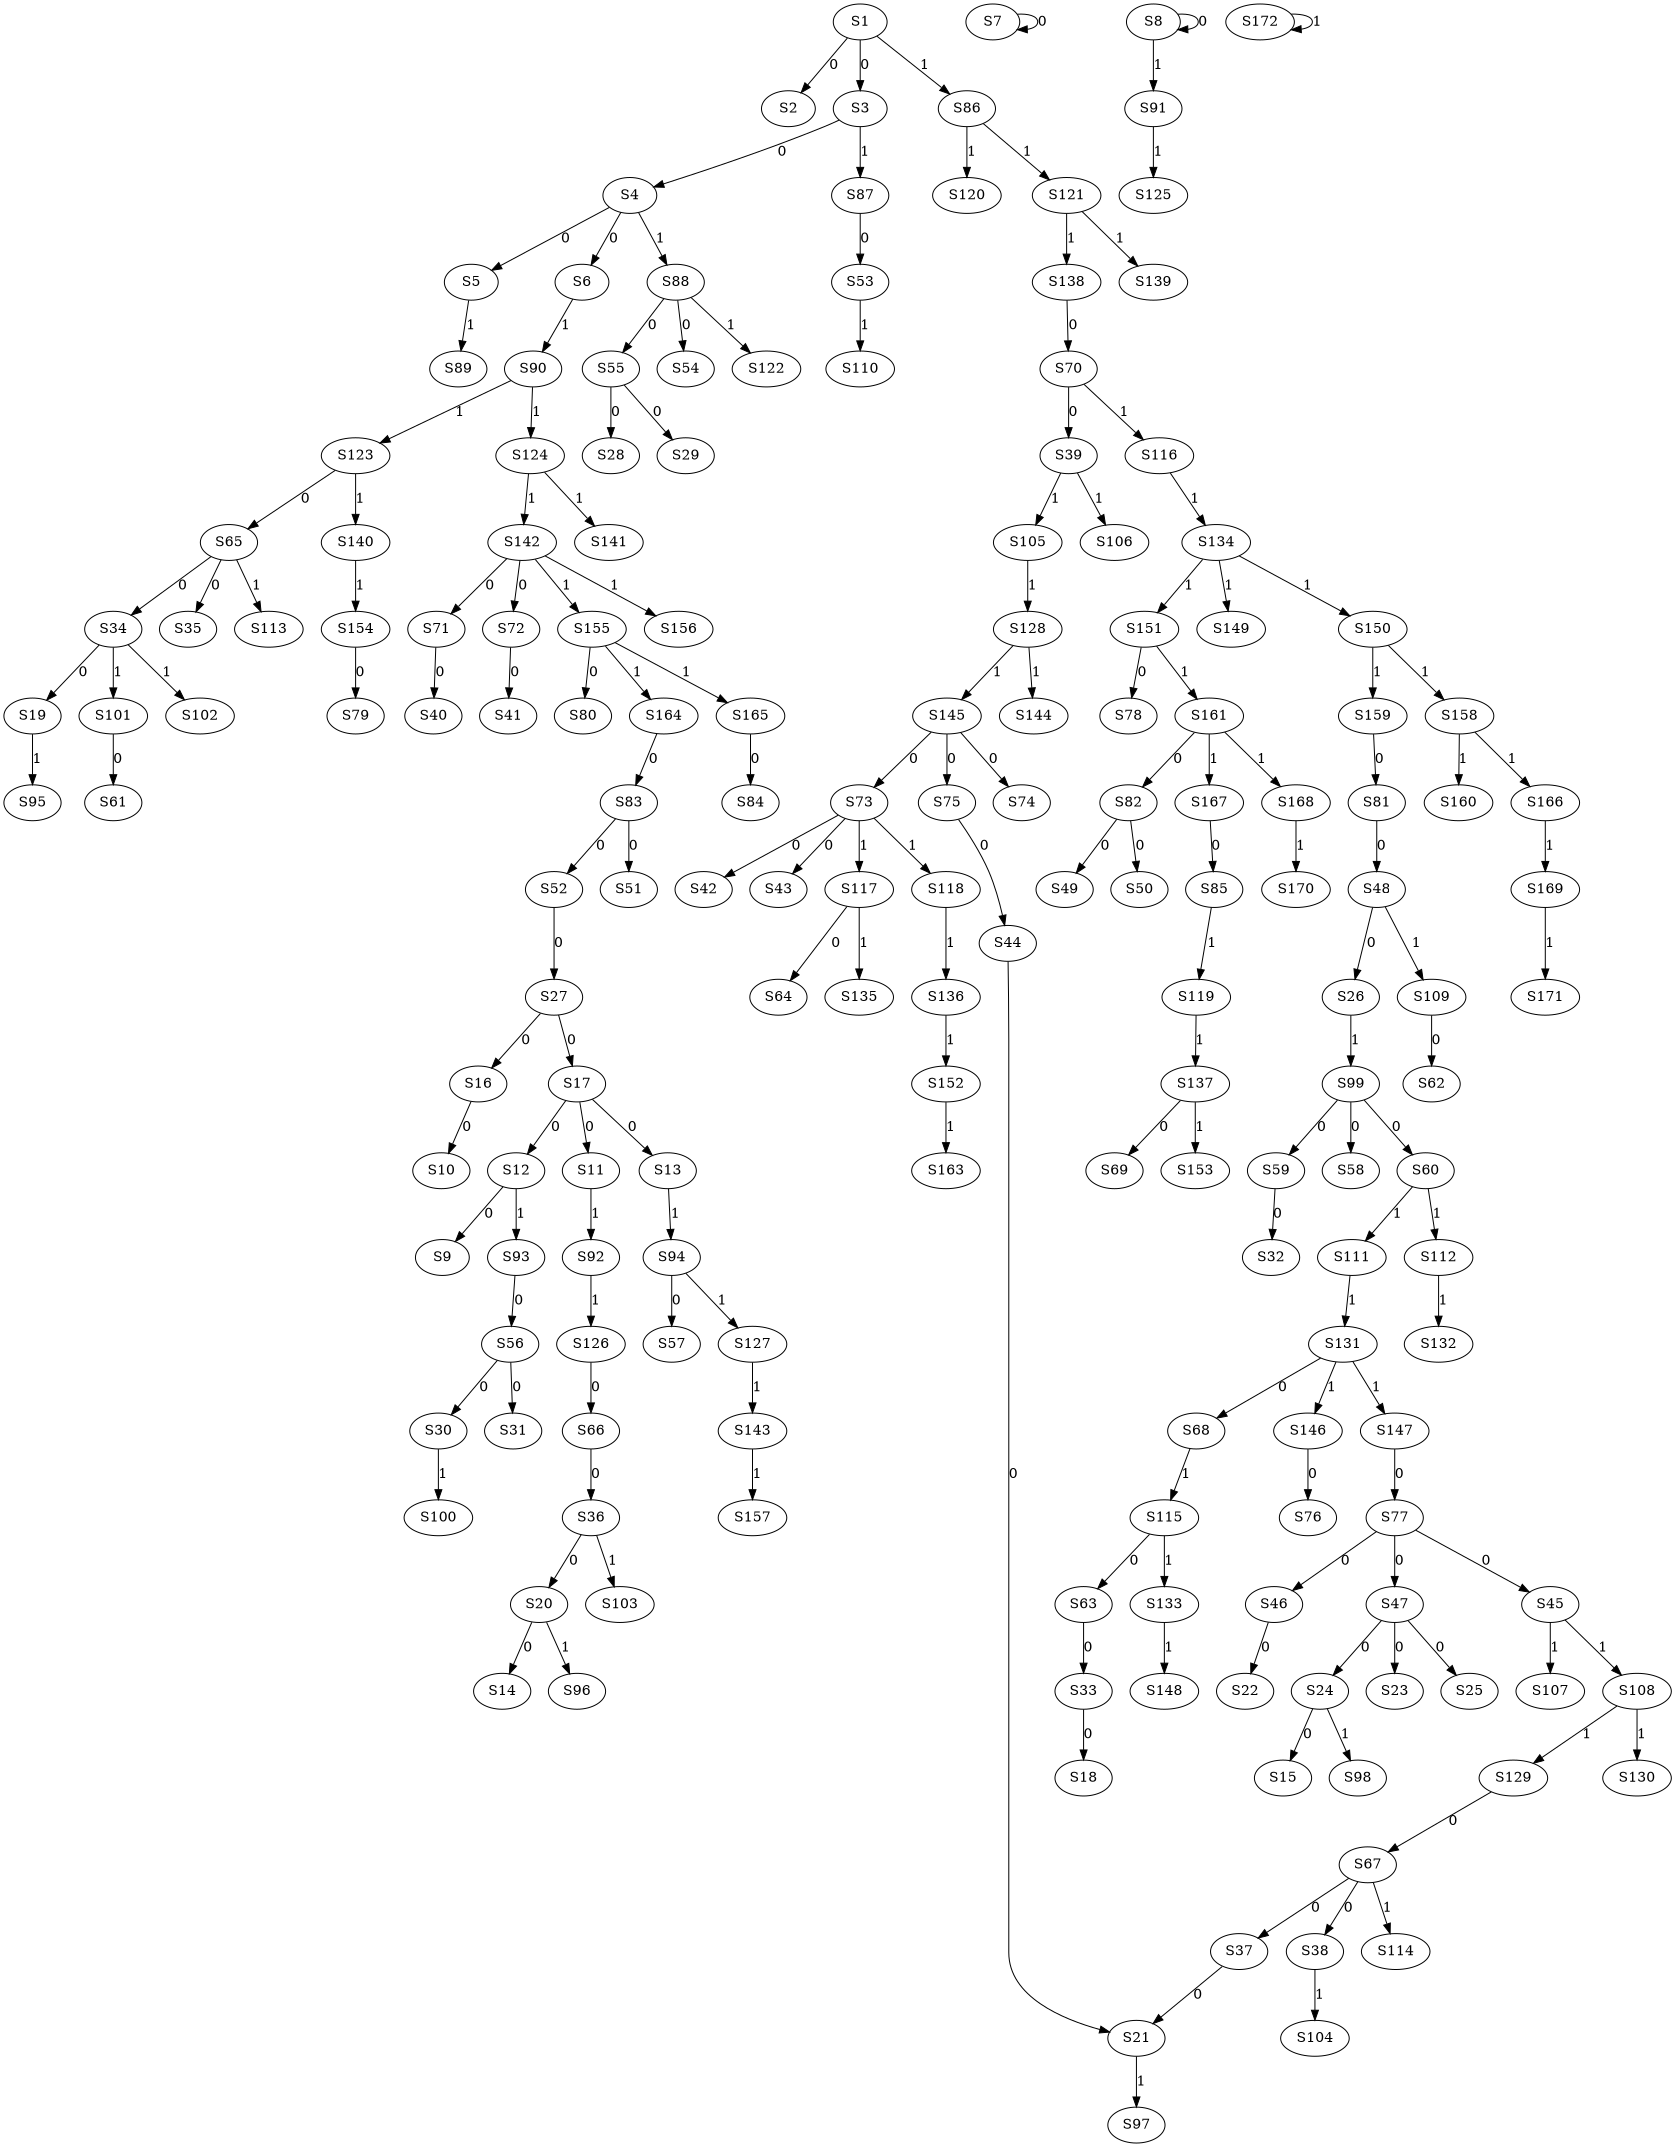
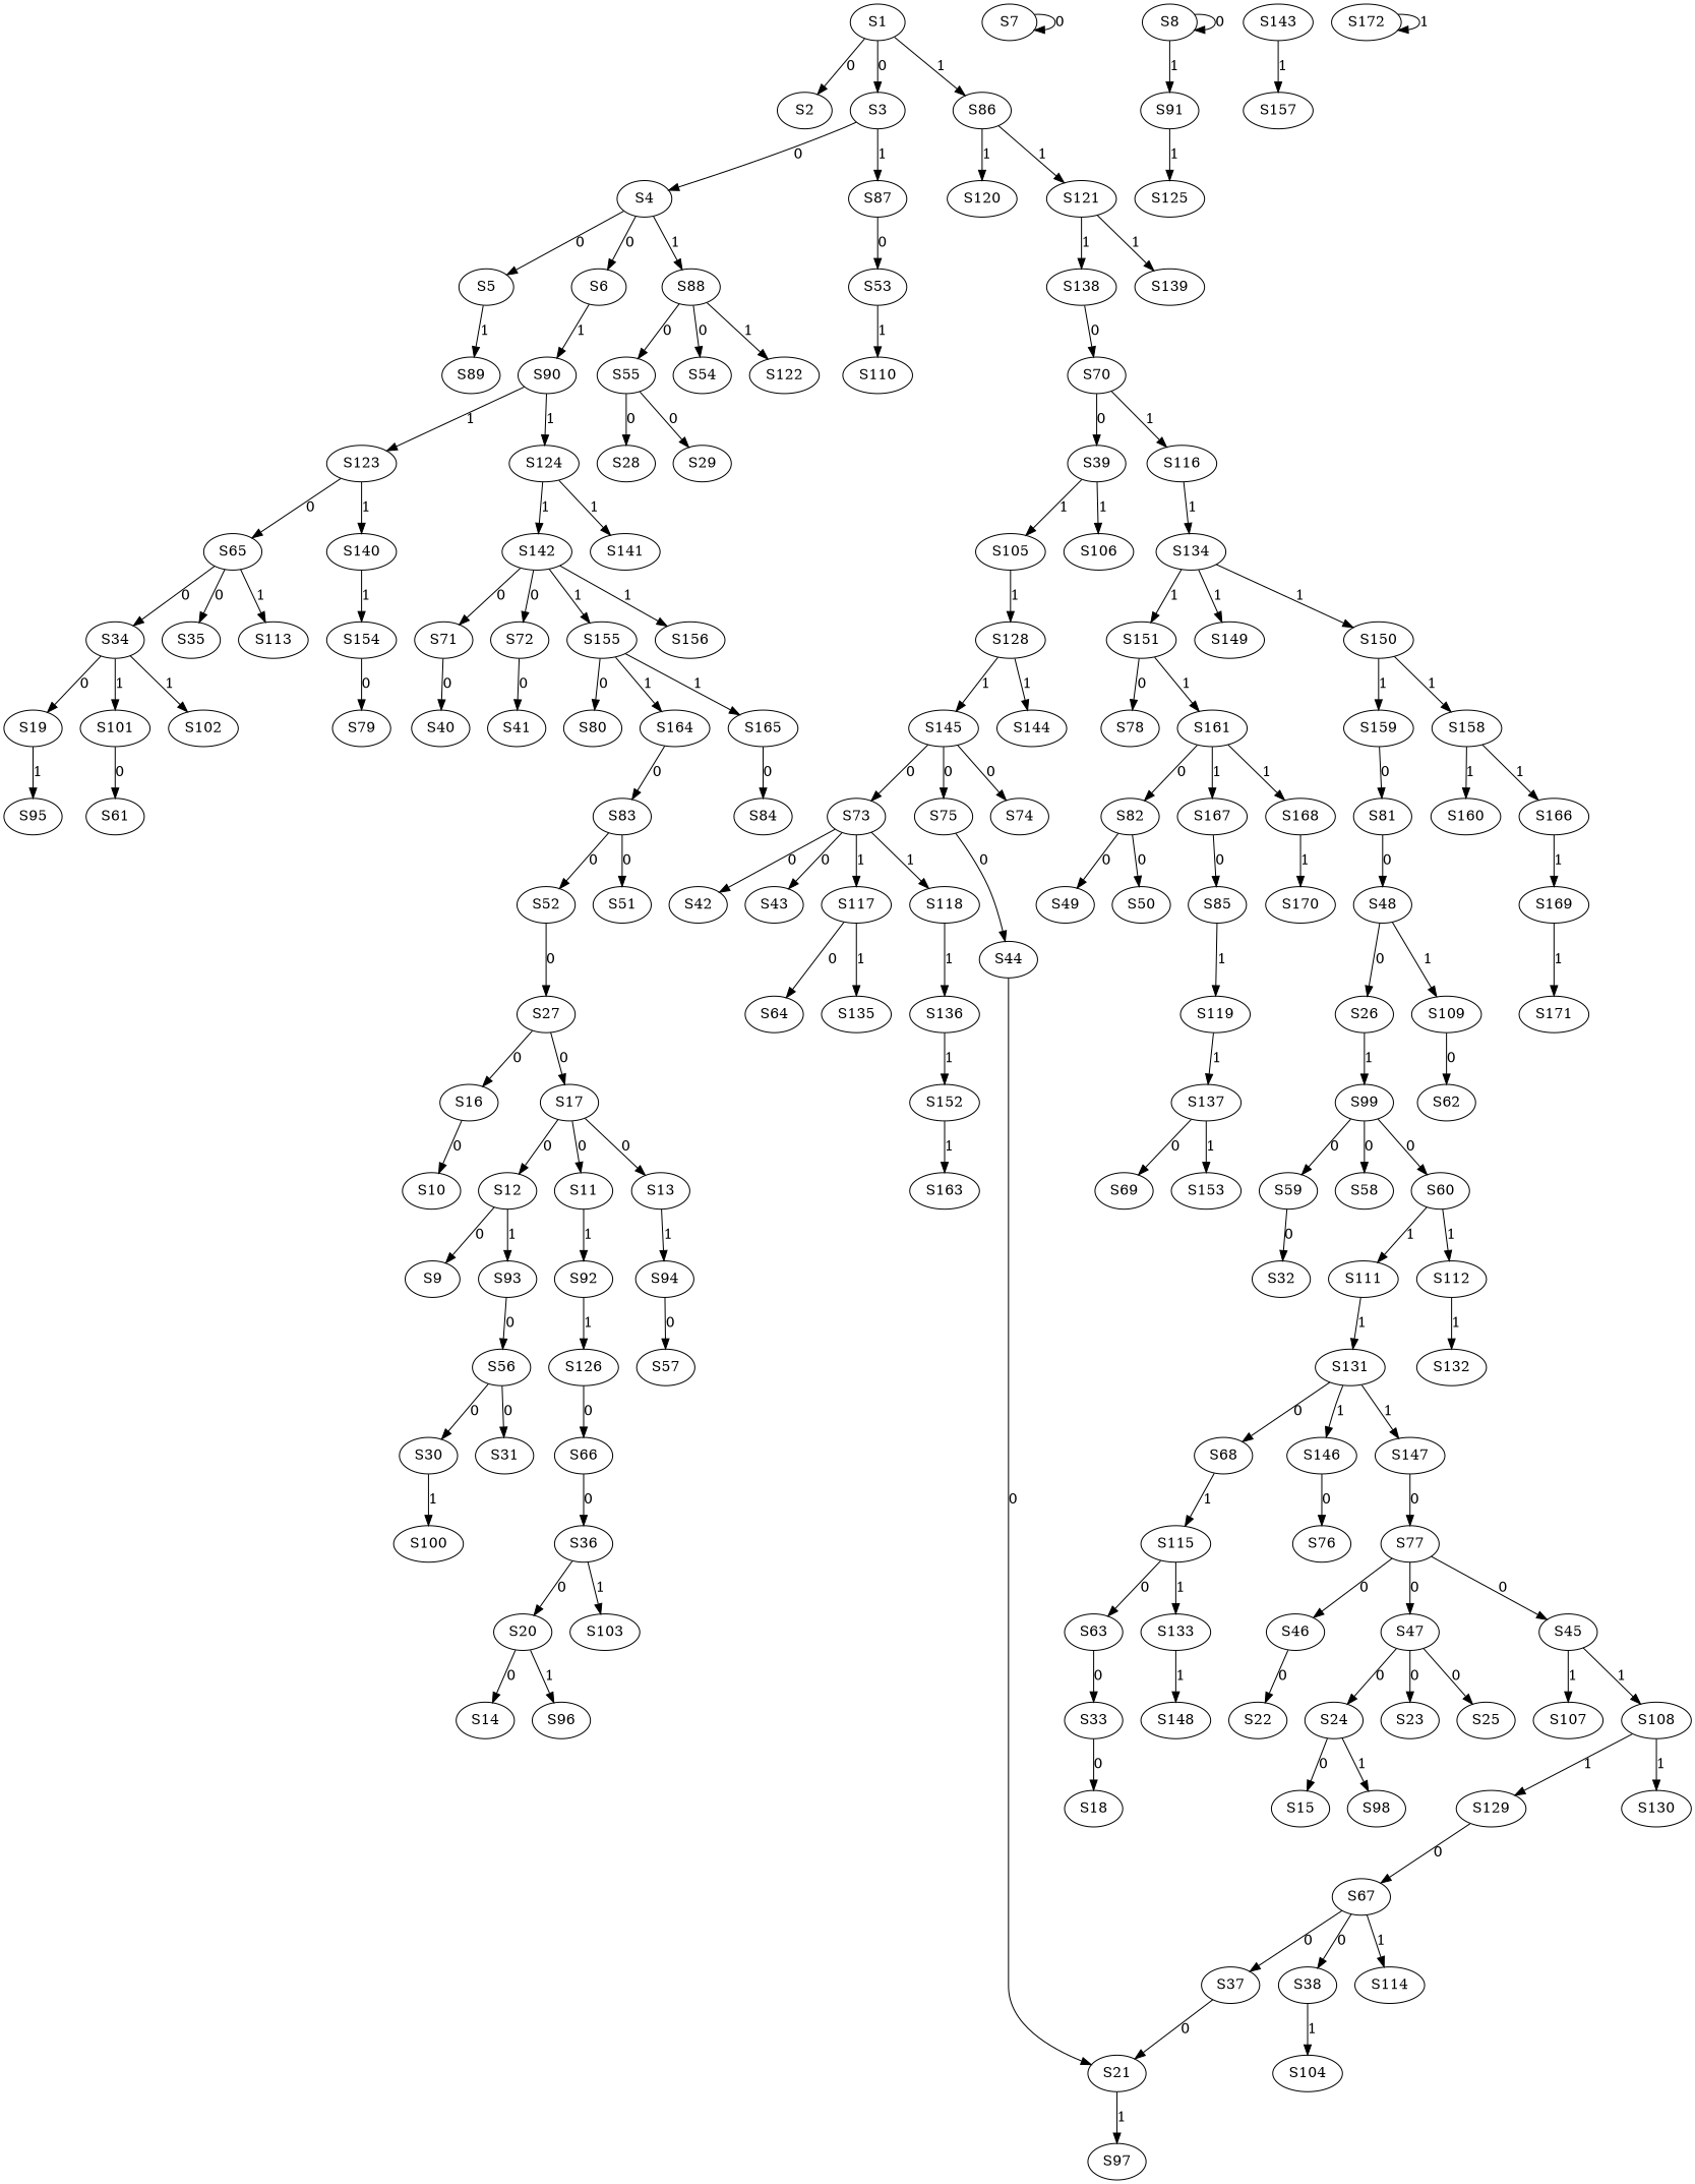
  strict digraph {
    S1
    S2
    S3
    S86
    S4
    S87
    S120
    S121
    S5
    S6
    S88
    S53
    S89
    S90
    S55
    S54
    S122
    S123
    S124
    S7
    S8
    S91
    S125
    S12
    S9
    S93
    S56
    S16
    S10
    S17
    S11
    S13
    S92
    S94
    S126
    S57
-   S127
    S20
    S14
    S96
    S24
    S15
    S98
    S27
    S33
    S18
    S34
    S19
    S101
    S102
    S95
    S61
    S36
    S103
    S44
    S21
    S97
    S46
    S22
    S47
    S23
    S25
    S48
    S26
    S109
    S99
    S62
    S59
    S58
    S60
    S52
    S28
    S29
    S30
    S31
    S100
    S32
    S63
    S65
    S35
    S113
    S66
    S67
    S37
    S38
    S114
    S104
    S70
    S39
    S116
    S105
    S106
    S134
    S128
    S71
    S40
    S72
    S41
    S73
    S42
    S43
    S117
    S118
    S64
    S135
    S136
    S75
    S77
    S45
    S107
    S108
    S129
    S130
    S81
    S82
    S49
    S50
    S83
    S51
    S110
    S143
    S111
    S112
    S131
    S132
    S115
    S133
    S148
    S140
    S154
    S68
    S146
    S147
    S76
    S137
    S69
    S153
    S138
    S142
    S155
    S156
    S80
    S164
    S165
    S145
    S74
    S151
    S78
    S161
    S167
    S168
    S79
    S84
    S159
    S85
    S170
    S119
    S139
    S141
    S144
    S149
    S150
    S152
    S157
    S158
    S163
    S160
    S166
    S169
    S171
    S172
    S1 -> S2 [label=0]
    S1 -> S3 [label=0]
    S1 -> S86 [label=1]
    S3 -> S4 [label=0]
    S3 -> S87 [label=1]
    S86 -> S120 [label=1]
    S86 -> S121 [label=1]
    S4 -> S5 [label=0]
    S4 -> S6 [label=0]
    S4 -> S88 [label=1]
    S87 -> S53 [label=0]
    S121 -> S138 [label=1]
    S121 -> S139 [label=1]
    S5 -> S89 [label=1]
    S6 -> S90 [label=1]
    S88 -> S55 [label=0]
    S88 -> S54 [label=0]
    S88 -> S122 [label=1]
    S53 -> S110 [label=1]
    S90 -> S123 [label=1]
    S90 -> S124 [label=1]
    S55 -> S28 [label=0]
    S55 -> S29 [label=0]
    S123 -> S65 [label=0]
    S123 -> S140 [label=1]
    S124 -> S142 [label=1]
    S124 -> S141 [label=1]
    S7 -> S7 [label=0]
    S8 -> S8 [label=0]
    S8 -> S91 [label=1]
    S91 -> S125 [label=1]
    S12 -> S9 [label=0]
    S12 -> S93 [label=1]
    S93 -> S56 [label=0]
    S56 -> S30 [label=0]
    S56 -> S31 [label=0]
    S16 -> S10 [label=0]
    S17 -> S12 [label=0]
    S17 -> S11 [label=0]
    S17 -> S13 [label=0]
    S11 -> S92 [label=1]
    S13 -> S94 [label=1]
    S92 -> S126 [label=1]
    S94 -> S57 [label=0]
-   S94 -> S127 [label=1]
    S126 -> S66 [label=0]
-   S127 -> S143 [label=1]
    S20 -> S14 [label=0]
    S20 -> S96 [label=1]
    S24 -> S15 [label=0]
    S24 -> S98 [label=1]
    S27 -> S16 [label=0]
    S27 -> S17 [label=0]
    S33 -> S18 [label=0]
    S34 -> S19 [label=0]
    S34 -> S101 [label=1]
    S34 -> S102 [label=1]
    S19 -> S95 [label=1]
    S101 -> S61 [label=0]
    S36 -> S20 [label=0]
    S36 -> S103 [label=1]
    S44 -> S21 [label=0]
    S21 -> S97 [label=1]
    S46 -> S22 [label=0]
    S47 -> S24 [label=0]
    S47 -> S23 [label=0]
    S47 -> S25 [label=0]
    S48 -> S26 [label=0]
    S48 -> S109 [label=1]
    S26 -> S99 [label=1]
    S109 -> S62 [label=0]
    S99 -> S59 [label=0]
    S99 -> S58 [label=0]
    S99 -> S60 [label=0]
    S59 -> S32 [label=0]
    S60 -> S111 [label=1]
    S60 -> S112 [label=1]
    S52 -> S27 [label=0]
    S30 -> S100 [label=1]
    S63 -> S33 [label=0]
    S65 -> S34 [label=0]
    S65 -> S35 [label=0]
    S65 -> S113 [label=1]
    S66 -> S36 [label=0]
    S67 -> S37 [label=0]
    S67 -> S38 [label=0]
    S67 -> S114 [label=1]
    S37 -> S21 [label=0]
    S38 -> S104 [label=1]
    S70 -> S39 [label=0]
    S70 -> S116 [label=1]
    S39 -> S105 [label=1]
    S39 -> S106 [label=1]
    S116 -> S134 [label=1]
    S105 -> S128 [label=1]
    S134 -> S151 [label=1]
    S134 -> S149 [label=1]
    S134 -> S150 [label=1]
    S128 -> S145 [label=1]
    S128 -> S144 [label=1]
    S71 -> S40 [label=0]
    S72 -> S41 [label=0]
    S73 -> S42 [label=0]
    S73 -> S43 [label=0]
    S73 -> S117 [label=1]
    S73 -> S118 [label=1]
    S117 -> S64 [label=0]
    S117 -> S135 [label=1]
    S118 -> S136 [label=1]
    S136 -> S152 [label=1]
    S75 -> S44 [label=0]
    S77 -> S46 [label=0]
    S77 -> S47 [label=0]
    S77 -> S45 [label=0]
    S45 -> S107 [label=1]
    S45 -> S108 [label=1]
    S108 -> S129 [label=1]
    S108 -> S130 [label=1]
    S129 -> S67 [label=0]
    S81 -> S48 [label=0]
    S82 -> S49 [label=0]
    S82 -> S50 [label=0]
    S83 -> S52 [label=0]
    S83 -> S51 [label=0]
    S143 -> S157 [label=1]
    S111 -> S131 [label=1]
    S112 -> S132 [label=1]
    S131 -> S68 [label=0]
    S131 -> S146 [label=1]
    S131 -> S147 [label=1]
    S115 -> S63 [label=0]
    S115 -> S133 [label=1]
    S133 -> S148 [label=1]
    S140 -> S154 [label=1]
    S154 -> S79 [label=0]
    S68 -> S115 [label=1]
    S146 -> S76 [label=0]
    S147 -> S77 [label=0]
    S137 -> S69 [label=0]
    S137 -> S153 [label=1]
    S138 -> S70 [label=0]
    S142 -> S71 [label=0]
    S142 -> S72 [label=0]
    S142 -> S155 [label=1]
    S142 -> S156 [label=1]
    S155 -> S80 [label=0]
    S155 -> S164 [label=1]
    S155 -> S165 [label=1]
    S164 -> S83 [label=0]
    S165 -> S84 [label=0]
    S145 -> S73 [label=0]
    S145 -> S75 [label=0]
    S145 -> S74 [label=0]
    S151 -> S78 [label=0]
    S151 -> S161 [label=1]
    S161 -> S82 [label=0]
    S161 -> S167 [label=1]
    S161 -> S168 [label=1]
    S167 -> S85 [label=0]
    S168 -> S170 [label=1]
    S159 -> S81 [label=0]
    S85 -> S119 [label=1]
    S119 -> S137 [label=1]
    S150 -> S159 [label=1]
    S150 -> S158 [label=1]
    S152 -> S163 [label=1]
    S158 -> S160 [label=1]
    S158 -> S166 [label=1]
    S166 -> S169 [label=1]
    S169 -> S171 [label=1]
    S172 -> S172 [label=1]
  }
